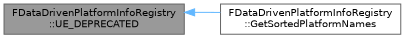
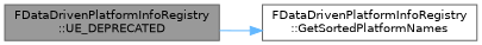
  digraph {
    rankdir=LR
    node [fontname=Helvetica fontsize=10 shape=box style=filled]
    n1 [color=gray40 fillcolor=grey60 fontcolor=black height=0.2 label="FDataDrivenPlatformInfoRegistry\l::UE_DEPRECATED" width=0.4]
    n2 [color=grey40 fillcolor=white height=0.2 label="FDataDrivenPlatformInfoRegistry\l::GetSortedPlatformNames" width=0.4]
-   n2 -> n1 [color=steelblue1 fontname=Helvetica fontsize=10 labelfontname=Helvetica labelfontsize=10 style=solid]
+   n1 -> n2 [color=steelblue1 fontname=Helvetica fontsize=10 labelfontname=Helvetica labelfontsize=10 style=solid]
  }
